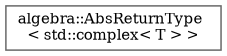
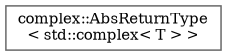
  digraph {
    rankdir=LR
    fontname="DejaVu Serif"
-   n1 [color=grey40 fillcolor=white fontname="DejaVu Serif" fontsize=10 height=0.2 label="algebra::AbsReturnType\l\< std::complex\< T \> \>" shape=box style=filled width=0.4]
+   n1 [color=grey40 fillcolor=white fontname="DejaVu Serif" fontsize=10 height=0.2 label="complex::AbsReturnType\l\< std::complex\< T \> \>" shape=box style=filled width=0.4]
  }
